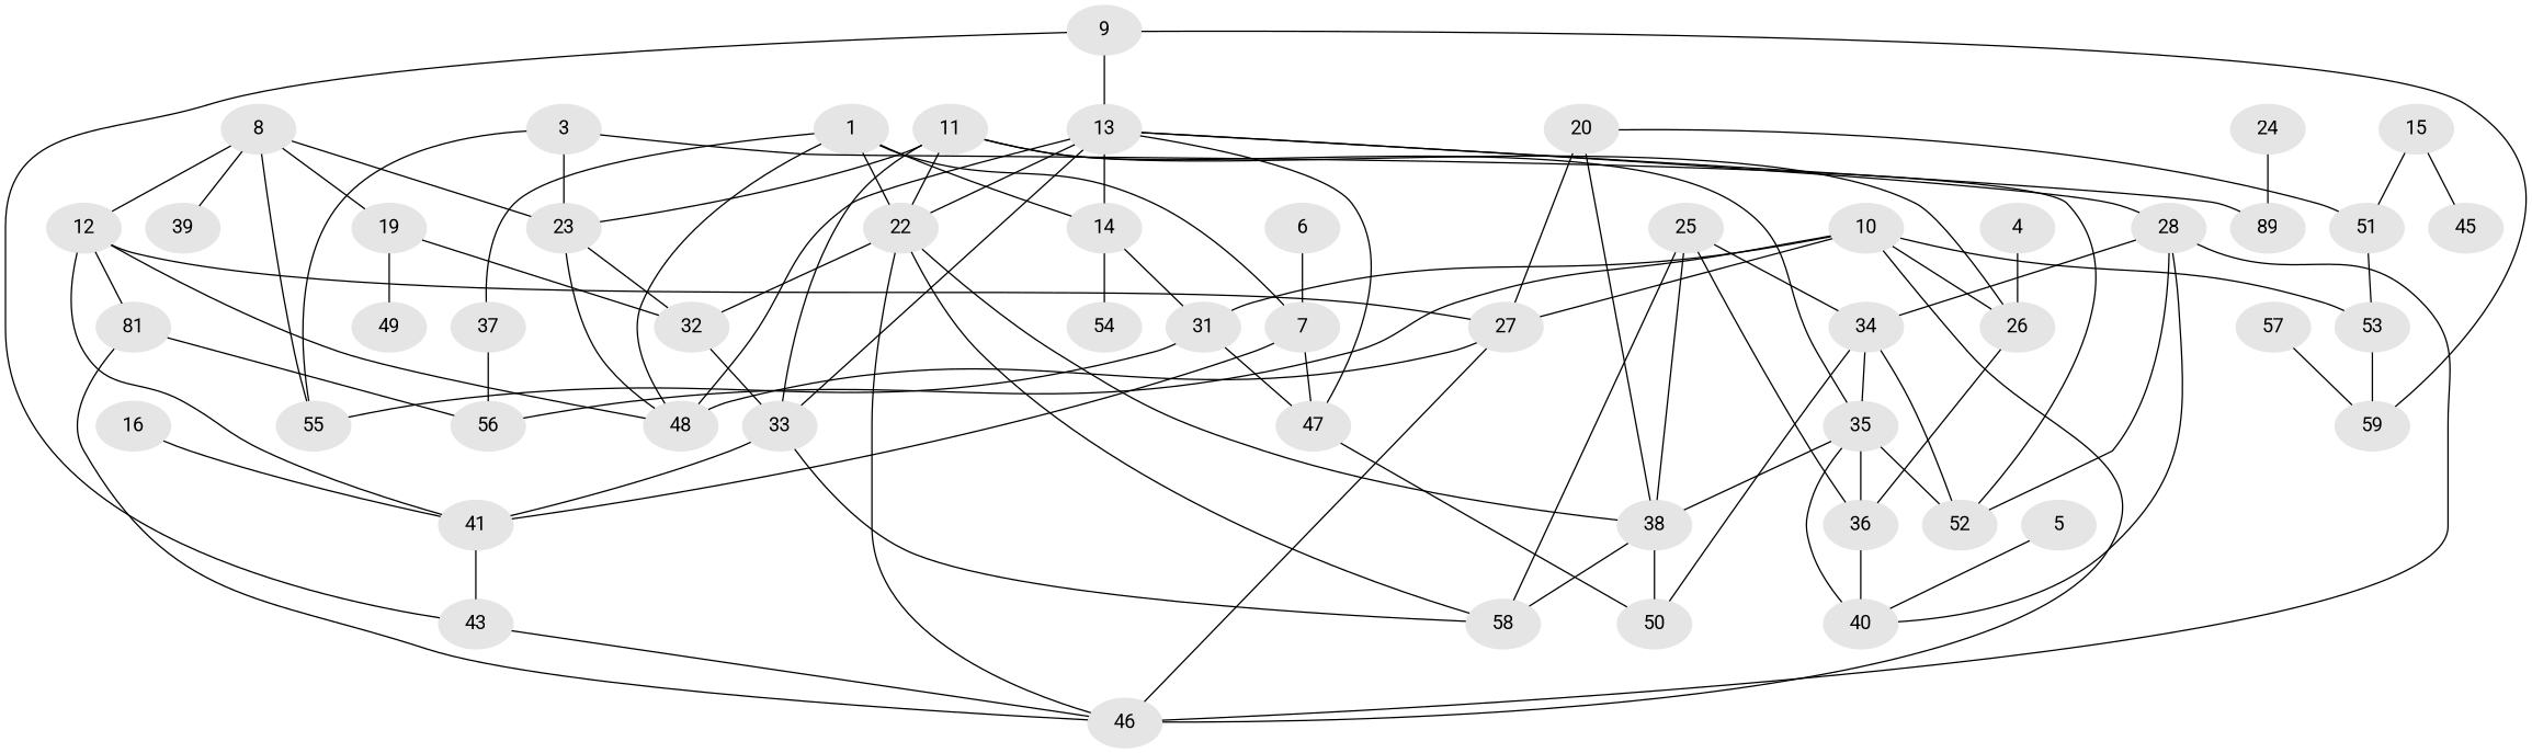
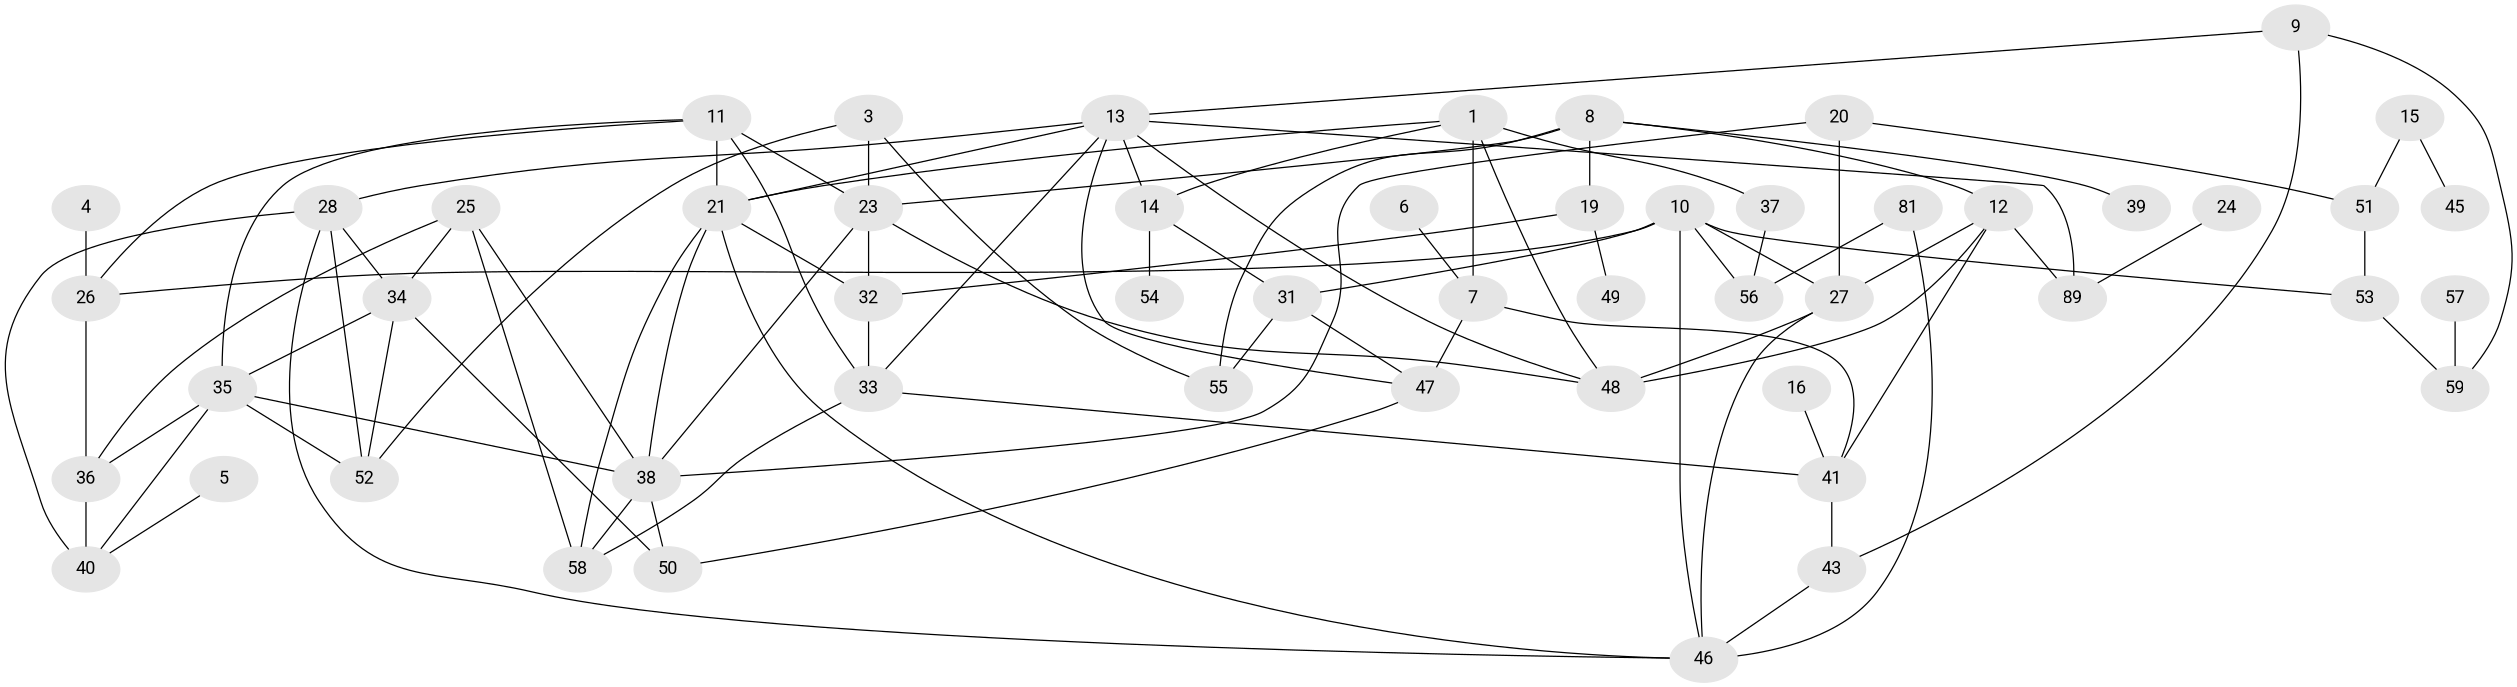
  graph {
    fontname=Roboto
    node [color=gray90 fontname=Roboto style=filled]
    edge [fontname=Roboto weight=1.0]
    1
    7
    14
-   22
+   22 [label=21]
    37
    48
    41
    47
    31
    54
    46
    32
    38
    58
    56
    3
    23
    52
    55
    4
    26
    36
    5
    40
    6
    43
    50
    8
    12
    19
    39
    27
    n33 [label=81]
    49
    9
    13
    59
    33
    28
    n40 [label=89]
    10
    53
    11
    35
    34
    15
    45
    51
    16
    20
    24
    25
    57
    1 -- 7
    1 -- 14
    1 -- 22
    1 -- 37
    1 -- 48
    7 -- 41
    7 -- 47
    14 -- 31
    14 -- 54
    22 -- 46
    22 -- 32
    22 -- 38
    22 -- 58
    37 -- 56
    41 -- 43
    47 -- 50
    31 -- 47
    31 -- 55
    32 -- 33
    38 -- 58
    38 -- 50
    3 -- 23
    3 -- 52
    3 -- 55
    23 -- 48
    23 -- 32
+   23 -- 38
    4 -- 26
    26 -- 36
    36 -- 40 [weight=2.0]
    5 -- 40
    6 -- 7
    43 -- 46
    8 -- 23
    8 -- 55
    8 -- 12
    8 -- 19
    8 -- 39
    12 -- 48
    12 -- 41
    12 -- 27
-   12 -- n33
+   12 -- n40
    19 -- 32
    19 -- 49
    27 -- 48 [weight=3.0]
    27 -- 46
    n33 -- 46
    n33 -- 56
    9 -- 43
    9 -- 13
    9 -- 59
    13 -- 14
    13 -- 22
    13 -- 48
    13 -- 47
    13 -- 33
    13 -- 28
    13 -- n40
    33 -- 41
    33 -- 58
    28 -- 46
    28 -- 52
    28 -- 40
    28 -- 34
    10 -- 31 [weight=2.0]
    10 -- 46
    10 -- 56
    10 -- 26
    10 -- 27
    10 -- 53
    53 -- 59
    11 -- 22
    11 -- 23
    11 -- 26
    11 -- 33
    11 -- 35
    35 -- 38
    35 -- 52
    35 -- 36
    35 -- 40
    34 -- 52
    34 -- 50
    34 -- 35
    15 -- 45
    15 -- 51
    51 -- 53
    16 -- 41
    20 -- 38
    20 -- 27
    20 -- 51
    24 -- n40
    25 -- 38 [weight=2.0]
    25 -- 58
    25 -- 36
    25 -- 34
    57 -- 59
  }
